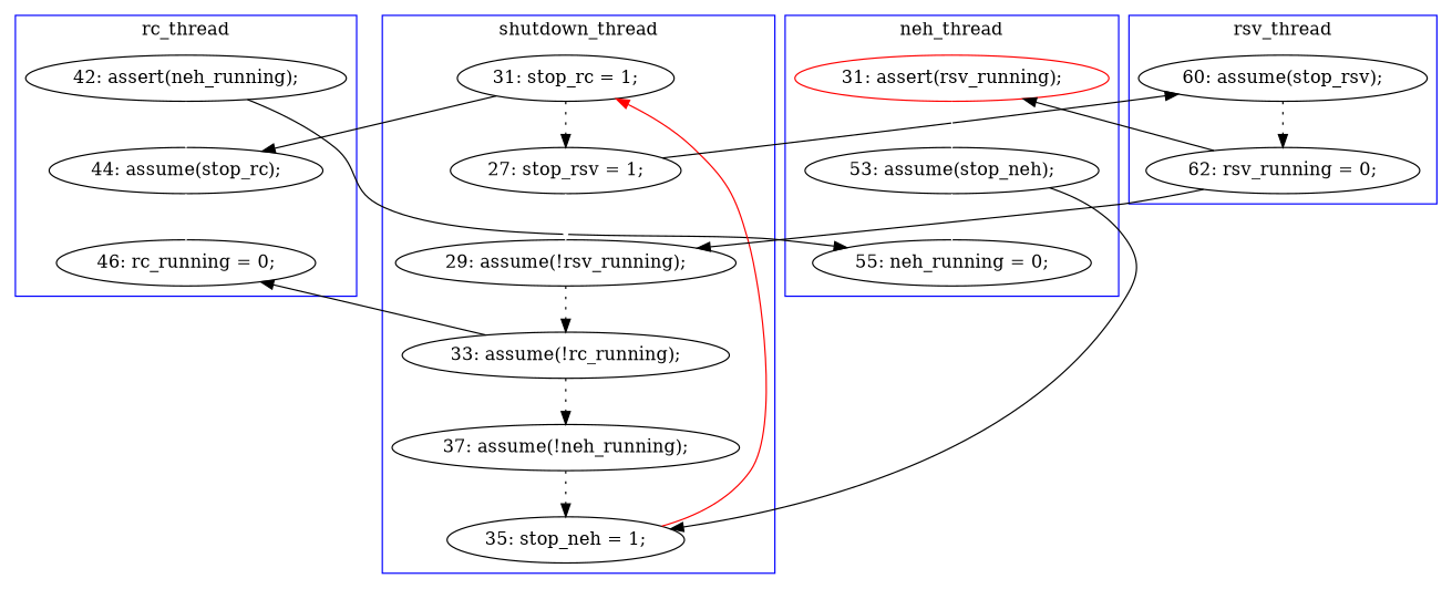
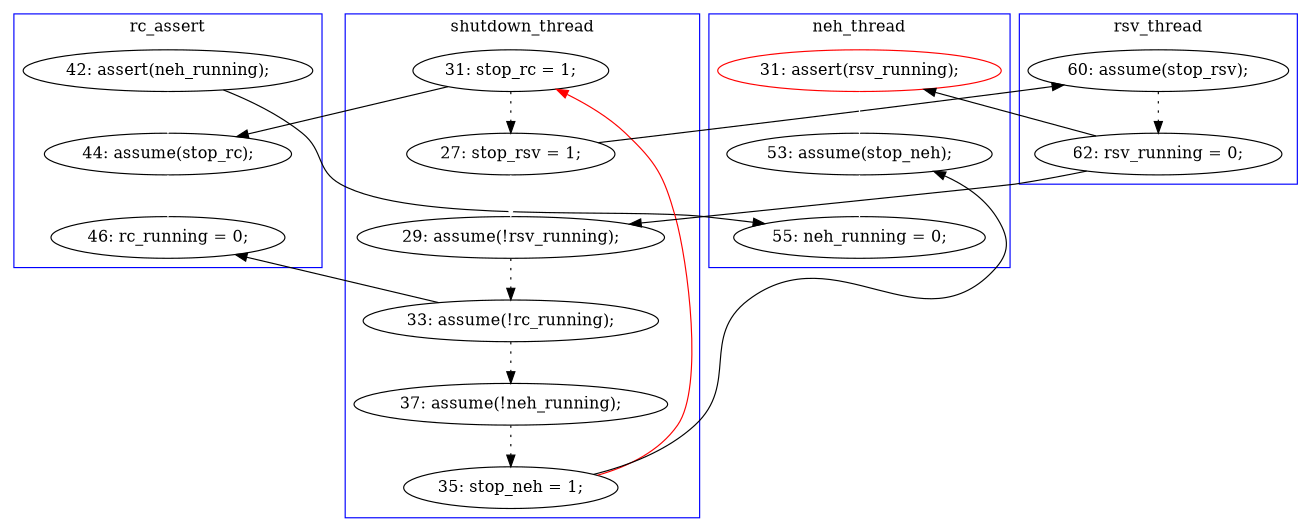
  digraph {
    edge [color=black style=solid]
    n1 [label="42: assert(neh_running);"]
    n2 [label="46: rc_running = 0;"]
    n3 [label="44: assume(stop_rc);"]
    n4 [label="33: assume(!rc_running);"]
    n5 [label="31: stop_rc = 1;"]
    n6 [label="35: stop_neh = 1;"]
    n7 [label="37: assume(!neh_running);"]
    n8 [label="29: assume(!rsv_running);"]
    n9 [label="27: stop_rsv = 1;"]
    n10 [label="53: assume(stop_neh);"]
    n11 [label="55: neh_running = 0;"]
    n12 [color=red label="31: assert(rsv_running);"]
    n13 [label="60: assume(stop_rsv);"]
    n14 [label="62: rsv_running = 0;"]
    subgraph cluster_1 {
      color=blue
-     label=rc_thread
+     label=rc_assert
      n1
      n2
      n3
    }
    subgraph cluster_2 {
      color=blue
      label=shutdown_thread
      n4
      n5
      n6
      n7
      n8
      n9
    }
    subgraph cluster_3 {
      color=blue
      label=neh_thread
      n10
      n11
      n12
    }
    subgraph cluster_4 {
      color=blue
      label=rsv_thread
      n13
      n14
    }
    n1 -> n3 [color=white]
    n1 -> n11 [constraint=false]
    n3 -> n2 [color=white]
    n4 -> n2 [constraint=false]
    n4 -> n7 [style=dotted]
    n5 -> n3 [constraint=false]
    n5 -> n9 [style=dotted]
    n6 -> n5 [color=red constraint=false]
-   n10 -> n6 [constraint=false]
+   n6 -> n10 [constraint=false]
    n7 -> n6 [style=dotted]
    n8 -> n4 [style=dotted]
    n9 -> n8 [color=white]
    n9 -> n13 [constraint=false]
    n10 -> n11 [color=white]
    n12 -> n10 [color=white]
    n13 -> n14 [style=dotted]
    n14 -> n8 [constraint=false]
    n14 -> n12 [constraint=false]
  }
